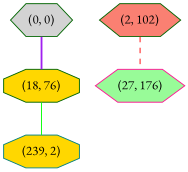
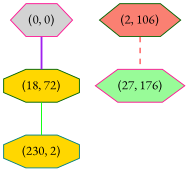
  graph {
    fontname="EB Garamond"
    node [color=deeppink fillcolor=gold fontname="EB Garamond" shape=hexagon style=filled]
    edge [fontname="EB Garamond"]
-   "(0, 0)" [color=darkgreen fillcolor=lightgrey]
-   "(18, 72)" [color=darkgreen shape=octagon label="(18, 76)"]
-   "(230, 2)" [color=teal shape=octagon label="(239, 2)"]
-   "(2, 102)" [color=darkgreen fillcolor=salmon]
+   "(0, 0)" [fillcolor=lightgrey]
+   "(18, 72)" [color=darkgreen shape=octagon]
+   "(230, 2)" [color=teal shape=octagon]
+   "(2, 102)" [color=darkgreen fillcolor=salmon label="(2, 106)"]
    n5 [fillcolor=palegreen label="(27, 176)"]
    "(0, 0)" -- "(18, 72)" [color=purple style=bold weight=4]
    "(18, 72)" -- "(230, 2)" [color=green style=solid weight=2]
    "(2, 102)" -- n5 [color=red style=dashed weight=1]
  }
